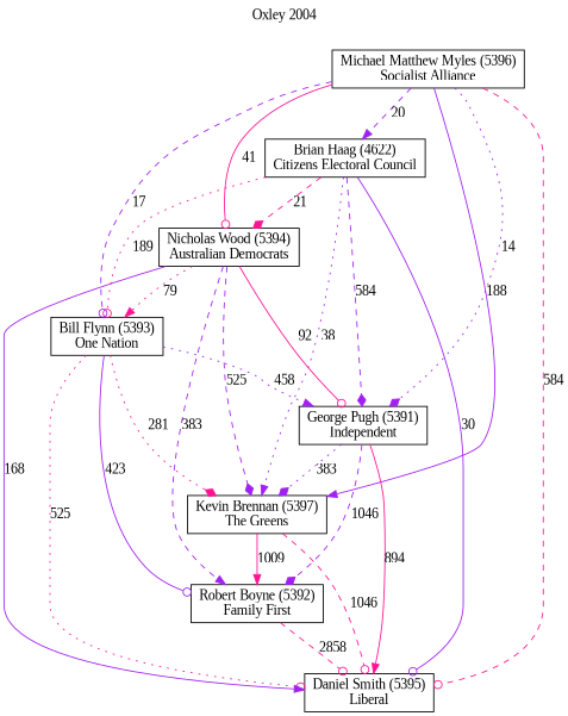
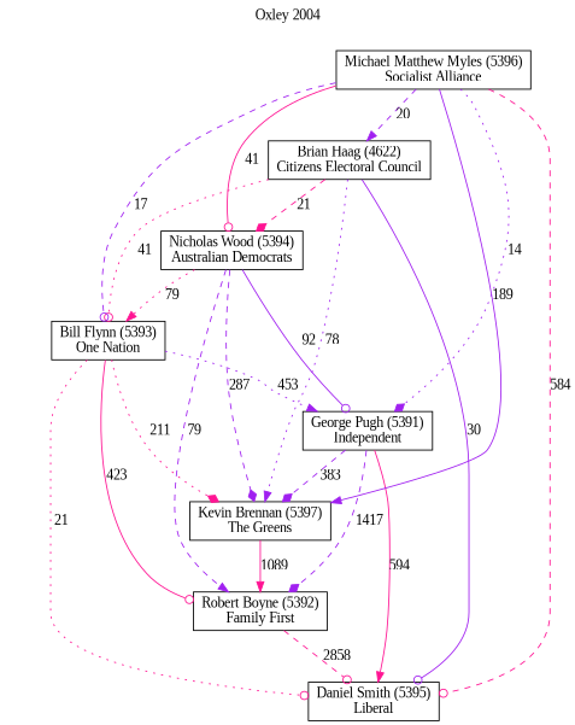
  digraph {
    fontname="Liberation Serif"
    label="Oxley 2004"
    labelloc=t
    mclimit=10
    node [fontname="Liberation Serif" shape=box]
    edge [arrowhead=odot color=purple fontname="Liberation Serif" style=dashed]
    n1 [label="Daniel Smith (5395)\nLiberal"]
    n2 [label="Robert Boyne (5392)\nFamily First"]
    n3 [label="Kevin Brennan (5397)\nThe Greens"]
    n4 [label="George Pugh (5391)\nIndependent"]
    n5 [label="Bill Flynn (5393)\nOne Nation"]
    n6 [label="Nicholas Wood (5394)\nAustralian Democrats"]
    n7 [label="Brian Haag (4622)\nCitizens Electoral Council"]
    n8 [label="Michael Matthew Myles (5396)\nSocialist Alliance"]
    n2 -> n1 [color=deeppink label=2858]
-   n3 -> n1 [color=deeppink label=1046]
-   n3 -> n2 [arrowhead=normal color=deeppink label=1009 style=solid]
-   n4 -> n1 [arrowhead=normal color=deeppink label=894 style=solid]
-   n4 -> n2 [arrowhead=diamond label=1046]
-   n4 -> n3 [arrowhead=diamond label=383 style=dotted]
-   n5 -> n1 [color=deeppink label=525 style=dotted]
-   n5 -> n2 [label=423 style=solid]
-   n5 -> n3 [arrowhead=diamond color=deeppink label=281 style=dotted]
-   n5 -> n4 [arrowhead=normal label=458 style=dotted]
-   n6 -> n1 [arrowhead=normal label=168 style=solid]
-   n6 -> n2 [arrowhead=normal label=383]
-   n6 -> n3 [arrowhead=diamond label=525]
-   n6 -> n4 [color=deeppink label=92 style=solid]
+   n3 -> n2 [arrowhead=normal color=deeppink label=1089 style=solid]
+   n4 -> n1 [arrowhead=normal color=deeppink label=594 style=solid]
+   n4 -> n2 [arrowhead=diamond label=1417]
+   n4 -> n3 [arrowhead=diamond label=383]
+   n5 -> n1 [color=deeppink label=21 style=dotted]
+   n5 -> n2 [color=deeppink label=423 style=solid]
+   n5 -> n3 [arrowhead=diamond color=deeppink label=211 style=dotted]
+   n5 -> n4 [arrowhead=normal label=453 style=dotted]
+   n6 -> n2 [arrowhead=normal label=79]
+   n6 -> n3 [arrowhead=diamond label=287]
+   n6 -> n4 [label=92 style=solid]
    n6 -> n5 [arrowhead=normal color=deeppink label=79 style=dotted]
    n7 -> n1 [label=30 style=solid]
-   n7 -> n3 [arrowhead=normal label=38 style=dotted]
-   n7 -> n4 [arrowhead=diamond label=584]
-   n7 -> n5 [color=deeppink label=189 style=dotted]
+   n7 -> n3 [arrowhead=normal label=78 style=dotted]
+   n7 -> n5 [color=deeppink label=41 style=dotted]
    n7 -> n6 [arrowhead=diamond color=deeppink label=21]
    n8 -> n1 [color=deeppink label=584]
-   n8 -> n3 [arrowhead=normal label=188 style=solid]
+   n8 -> n3 [arrowhead=normal label=189 style=solid]
    n8 -> n4 [arrowhead=diamond label=14 style=dotted]
    n8 -> n5 [label=17]
    n8 -> n6 [color=deeppink label=41 style=solid]
    n8 -> n7 [arrowhead=normal label=20]
  }
